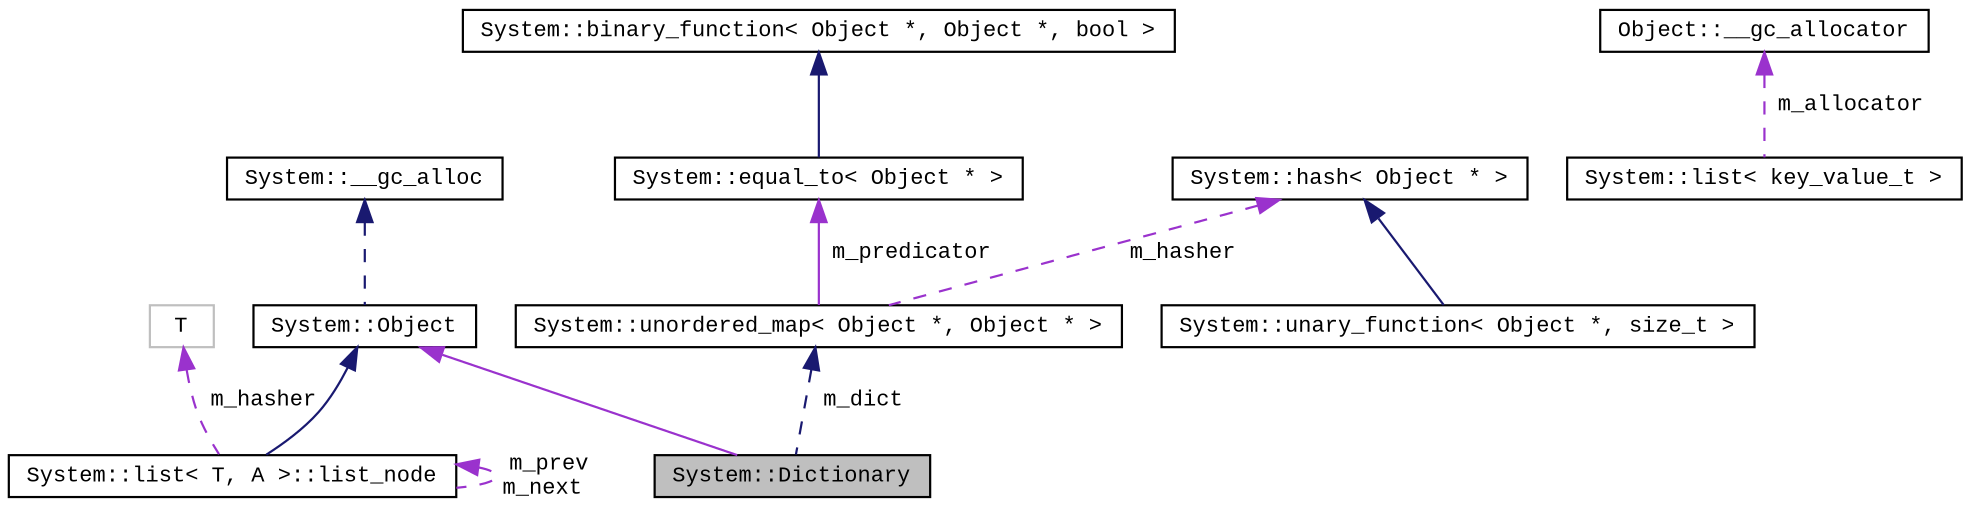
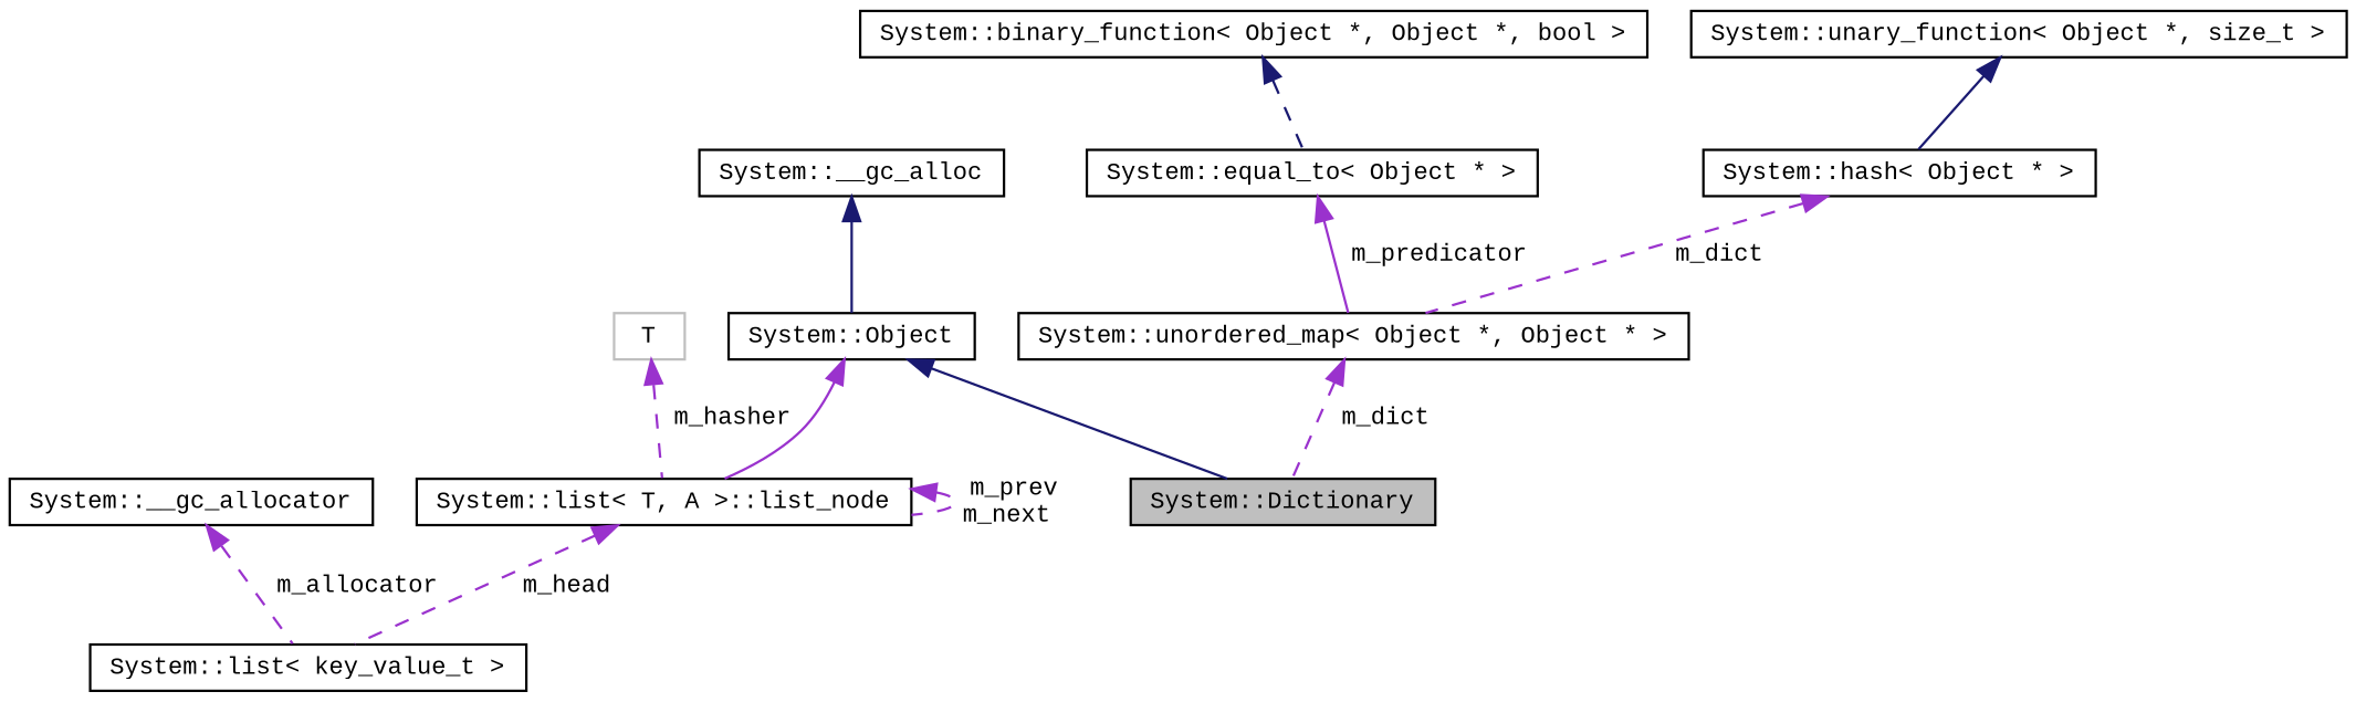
  digraph {
    fontname="Liberation Mono"
    rankdir=TB
    node [color=black fillcolor=white fontname="Liberation Mono" fontsize=10 shape=record style=filled]
    edge [color=darkorchid3 dir=back fontname="Liberation Mono" fontsize=10 labelfontname=Helvetica labelfontsize=10 style=solid]
    n1 [fillcolor=grey75 fontcolor=black height=0.2 label="System::Dictionary" width=0.4]
    n2 [height=0.2 label="System::Object" width=0.4]
    n3 [height=0.2 label="System::list\< T, A \>::list_node" width=0.4]
    n4 [height=0.2 label="System::list\< key_value_t \>" width=0.4]
    n5 [height=0.2 label="System::__gc_alloc" width=0.4]
    n6 [height=0.2 label="System::unordered_map\< Object *, Object * \>" width=0.4]
    n7 [height=0.2 label="System::equal_to\< Object * \>" width=0.4]
    n8 [height=0.2 label="System::binary_function\< Object *, Object *, bool \>" width=0.4]
    n9 [height=0.2 label="System::hash\< Object * \>" width=0.4]
    n10 [height=0.2 label="System::unary_function\< Object *, size_t \>" width=0.4]
-   n11 [height=0.2 label="Object::__gc_allocator" width=0.4]
+   n11 [height=0.2 label="System::__gc_allocator" width=0.4]
    n12 [color=grey75 height=0.2 label=T width=0.4]
-   n2 -> n1
-   n2 -> n3 [color=midnightblue]
+   n2 -> n1 [color=midnightblue]
+   n2 -> n3
    n3 -> n3 [label=" m_prev\nm_next" style=dashed]
-   n5 -> n2 [color=midnightblue style=dashed]
-   n6 -> n1 [color=midnightblue label=" m_dict" style=dashed]
+   n3 -> n4 [label=" m_head" style=dashed]
+   n5 -> n2 [color=midnightblue]
+   n6 -> n1 [label=" m_dict" style=dashed]
    n7 -> n6 [label=" m_predicator"]
-   n8 -> n7 [color=midnightblue]
-   n9 -> n6 [label=" m_hasher" style=dashed]
-   n9 -> n10 [color=midnightblue]
+   n8 -> n7 [color=midnightblue style=dashed]
+   n9 -> n6 [label=" m_dict" style=dashed]
+   n10 -> n9 [color=midnightblue]
    n11 -> n4 [label=" m_allocator" style=dashed]
    n12 -> n3 [label=" m_hasher" style=dashed]
  }
